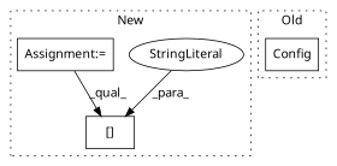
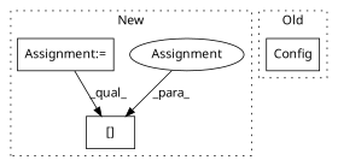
  digraph {
    fontname="Noto Sans"
    node [shape=box fontname="Noto Sans"]
    edge [fontname="Noto Sans"]
    n1 [a=2 l="15,1" label="[]" s="3471,3492"]
-   n2 [a=45 l=6 label=StringLiteral s=3486 shape=ellipse]
+   n2 [a=45 l=6 label=Assignment s=3486 shape=ellipse]
    n3 [a=7 l=11 label="Assignment:=" s=3048]
    n4 [a=32 l="7,1" label=Config s="2112,2125"]
    subgraph cluster_1 {
      label=New
      style=dotted
      n1
      n2
      n3
    }
    subgraph cluster_2 {
      label=Old
      style=dotted
      n4
    }
    n2 -> n1 [label=_para_]
    n3 -> n1 [label=_qual_]
  }
